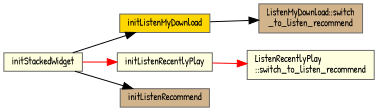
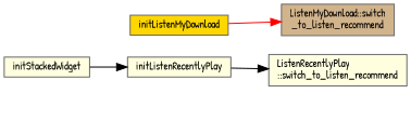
  digraph {
    fontname="Patrick Hand"
    rankdir=LR
    node [color=grey40 fillcolor=lightyellow fontname="Patrick Hand" fontsize=10 shape=box style=filled]
    edge [color=black fontname="Patrick Hand" fontsize=10 labelfontname=Helvetica labelfontsize=10 style=solid]
    n1 [height=0.2 label=initStackedWidget width=0.4]
    n2 [fillcolor=gold height=0.2 label=initListenMyDownload width=0.4]
    n3 [height=0.2 label=initListenRecentlyPlay width=0.4]
-   n4 [fillcolor=tan height=0.2 label=initListenRecommend width=0.4]
    n5 [fillcolor=tan height=0.2 label="ListenMyDownload::switch\l_to_listen_recommend" width=0.4]
    n6 [height=0.2 label="ListenRecentlyPlay\l::switch_to_listen_recommend" width=0.4]
-   n1 -> n2
-   n1 -> n3 [color=red]
-   n1 -> n4
-   n2 -> n5
-   n3 -> n6 [color=red]
+   n1 -> n3
+   n2 -> n5 [color=red]
+   n3 -> n6
  }
